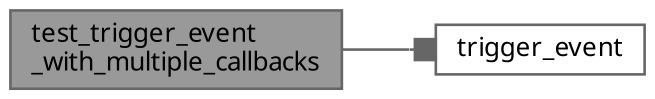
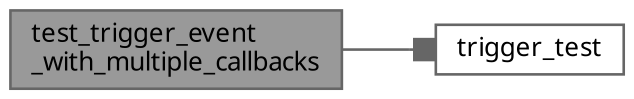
  digraph {
    rankdir=LR
    fontname="Noto Sans"
    node [fontname="Noto Sans" fontsize=10 shape=box style=filled]
    n1 [color=gray40 fillcolor=grey60 fontcolor=black height=0.2 label="test_trigger_event\l_with_multiple_callbacks" width=0.4]
-   n2 [color=grey40 fillcolor=white height=0.2 label=trigger_event width=0.4]
+   n2 [color=grey40 fillcolor=white height=0.2 label=trigger_test width=0.4]
    n1 -> n2 [color=gray40 fontname="Noto Sans" fontsize=10 labelfontname=Helvetica labelfontsize=10 style=solid arrowhead=box]
  }
